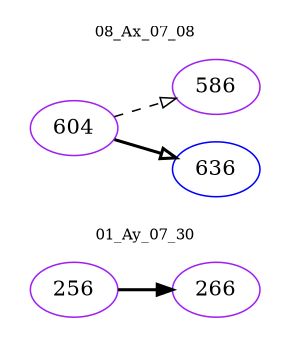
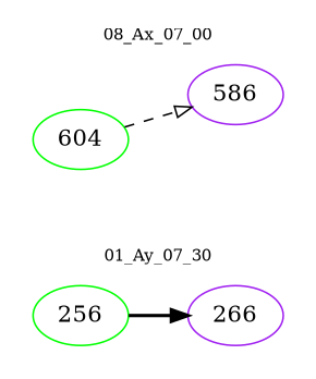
  digraph {
    rankdir=LR
    node [color=green]
    edge [arrowhead=onormal color=black style=bold]
-   n1 [color=purple label=256]
+   n1 [label=256]
    n2 [color=purple label=266]
-   n3 [color=purple label=604]
-   n4 [color=blue label=636]
+   n3 [label=604]
    n5 [color=purple label=586]
    subgraph cluster_1 {
      color=white
      fontsize=10
      label="01_Ay_07_30"
      n1
      n2
    }
    subgraph cluster_2 {
      color=white
      fontsize=10
-     label="08_Ax_07_08"
+     label="08_Ax_07_00"
      n3
-     n4
      n5
    }
    n1 -> n2 [arrowhead=normal]
-   n3 -> n4
    n3 -> n5 [style=dashed]
  }
